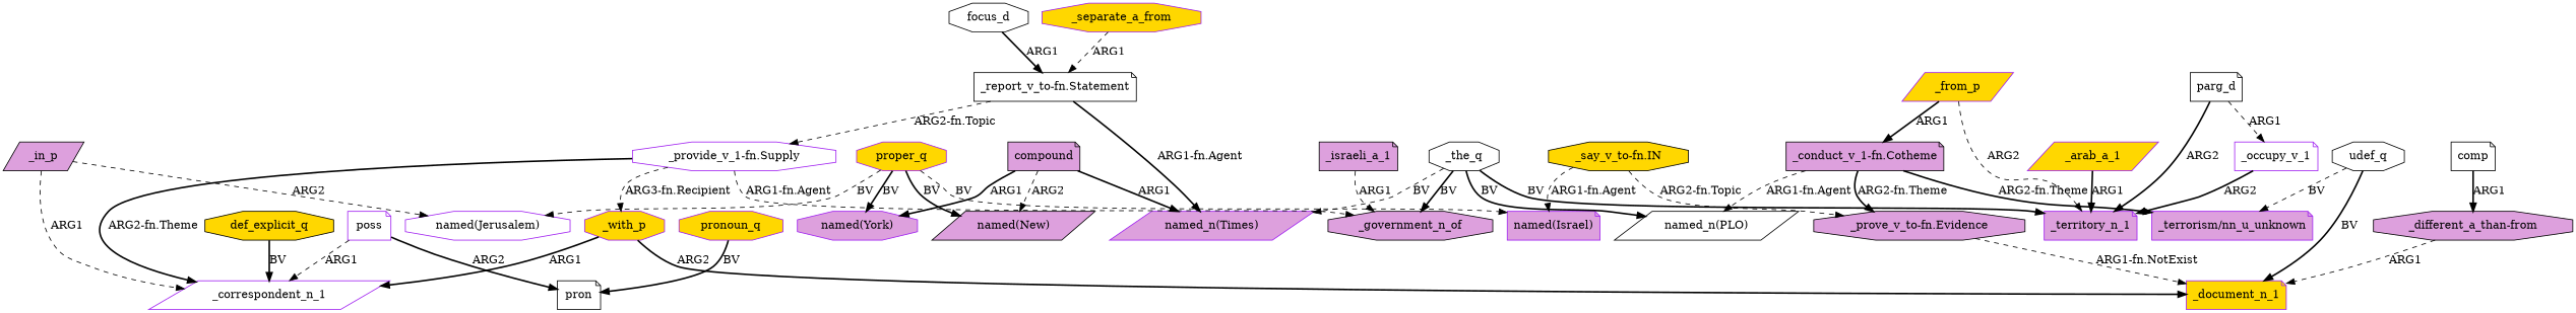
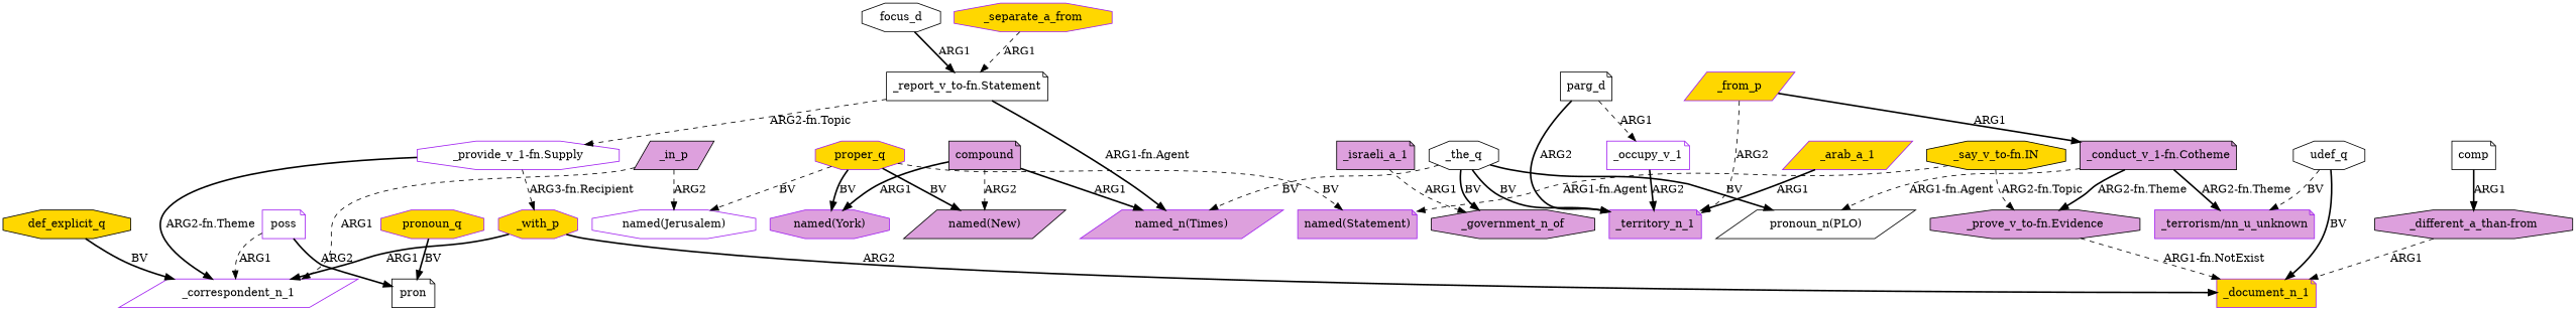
  digraph {
    node [color=black fillcolor=white shape=octagon style=filled]
    edge [style=bold]
    "_report_v_to-fn.Statement" [shape=note]
    focus_d
    "_provide_v_1-fn.Supply" [color=purple]
    "named_n(Times)" [color=purple fillcolor=plum shape=parallelogram]
    _with_p [color=purple fillcolor=gold]
    _correspondent_n_1 [color=purple shape=parallelogram]
    _government_n_of [fillcolor=plum]
    compound [fillcolor=plum shape=note]
    "named(New)" [fillcolor=plum shape=parallelogram]
    "named(York)" [color=purple fillcolor=plum]
    _document_n_1 [color=purple fillcolor=gold shape=note]
    _occupy_v_1 [color=purple shape=note]
    _territory_n_1 [color=purple fillcolor=plum shape=note]
    poss [color=purple shape=note]
    pron [shape=note]
    "_conduct_v_1-fn.Cotheme" [fillcolor=plum shape=note]
    "_terrorism/nn_u_unknown" [color=purple fillcolor=plum shape=note]
-   "named_n(PLO)" [shape=parallelogram]
+   "named_n(PLO)" [shape=parallelogram label="pronoun_n(PLO)"]
    "_prove_v_to-fn.Evidence" [fillcolor=plum]
    proper_q [color=purple fillcolor=gold]
    "named(Jerusalem)" [color=purple]
-   "named(Israel)" [color=purple fillcolor=plum shape=note]
+   "named(Israel)" [color=purple fillcolor=plum shape=note label="named(Statement)"]
    "_different_a_than-from" [fillcolor=plum]
    _separate_a_from [color=purple fillcolor=gold]
    _arab_a_1 [color=purple fillcolor=gold shape=parallelogram]
    _in_p [fillcolor=plum shape=parallelogram]
    udef_q
    _israeli_a_1 [fillcolor=plum shape=note]
    parg_d [shape=note]
    pronoun_q [color=purple fillcolor=gold]
    def_explicit_q [fillcolor=gold]
    comp [shape=note]
    _from_p [color=purple fillcolor=gold shape=parallelogram]
    _the_q
    "_say_v_to-fn.IN" [fillcolor=gold]
    "_report_v_to-fn.Statement" -> "_provide_v_1-fn.Supply" [label="ARG2-fn.Topic" style=dashed]
    "_report_v_to-fn.Statement" -> "named_n(Times)" [label="ARG1-fn.Agent"]
    focus_d -> "_report_v_to-fn.Statement" [label=ARG1]
    "_provide_v_1-fn.Supply" -> _with_p [label="ARG3-fn.Recipient" style=dashed]
    "_provide_v_1-fn.Supply" -> _correspondent_n_1 [label="ARG2-fn.Theme"]
-   "_provide_v_1-fn.Supply" -> _government_n_of [label="ARG1-fn.Agent" style=dashed]
    _with_p -> _correspondent_n_1 [label=ARG1]
    _with_p -> _document_n_1 [label=ARG2]
    compound -> "named_n(Times)" [label=ARG1]
    compound -> "named(New)" [label=ARG2 style=dashed]
    compound -> "named(York)" [label=ARG1]
    _occupy_v_1 -> _territory_n_1 [label=ARG2]
    poss -> _correspondent_n_1 [label=ARG1 style=dashed]
    poss -> pron [label=ARG2]
    "_conduct_v_1-fn.Cotheme" -> "_terrorism/nn_u_unknown" [label="ARG2-fn.Theme"]
    "_conduct_v_1-fn.Cotheme" -> "named_n(PLO)" [label="ARG1-fn.Agent" style=dashed]
    "_conduct_v_1-fn.Cotheme" -> "_prove_v_to-fn.Evidence" [label="ARG2-fn.Theme"]
    "_prove_v_to-fn.Evidence" -> _document_n_1 [label="ARG1-fn.NotExist" style=dashed]
    proper_q -> "named(New)" [label=BV]
    proper_q -> "named(York)" [label=BV]
    proper_q -> "named(Jerusalem)" [label=BV style=dashed]
    proper_q -> "named(Israel)" [label=BV style=dashed]
    "_different_a_than-from" -> _document_n_1 [label=ARG1 style=dashed]
    _separate_a_from -> "_report_v_to-fn.Statement" [label=ARG1 style=dashed]
    _arab_a_1 -> _territory_n_1 [label=ARG1]
    _in_p -> _correspondent_n_1 [label=ARG1 style=dashed]
    _in_p -> "named(Jerusalem)" [label=ARG2 style=dashed]
    udef_q -> _document_n_1 [label=BV]
    udef_q -> "_terrorism/nn_u_unknown" [label=BV style=dashed]
    _israeli_a_1 -> _government_n_of [label=ARG1 style=dashed]
    parg_d -> _occupy_v_1 [label=ARG1 style=dashed]
    parg_d -> _territory_n_1 [label=ARG2]
    pronoun_q -> pron [label=BV]
    def_explicit_q -> _correspondent_n_1 [label=BV]
    comp -> "_different_a_than-from" [label=ARG1]
    _from_p -> _territory_n_1 [label=ARG2 style=dashed]
    _from_p -> "_conduct_v_1-fn.Cotheme" [label=ARG1]
    _the_q -> "named_n(Times)" [label=BV style=dashed]
    _the_q -> _government_n_of [label=BV]
    _the_q -> _territory_n_1 [label=BV]
    _the_q -> "named_n(PLO)" [label=BV]
    "_say_v_to-fn.IN" -> "_prove_v_to-fn.Evidence" [label="ARG2-fn.Topic" style=dashed]
    "_say_v_to-fn.IN" -> "named(Israel)" [label="ARG1-fn.Agent" style=dashed]
  }
